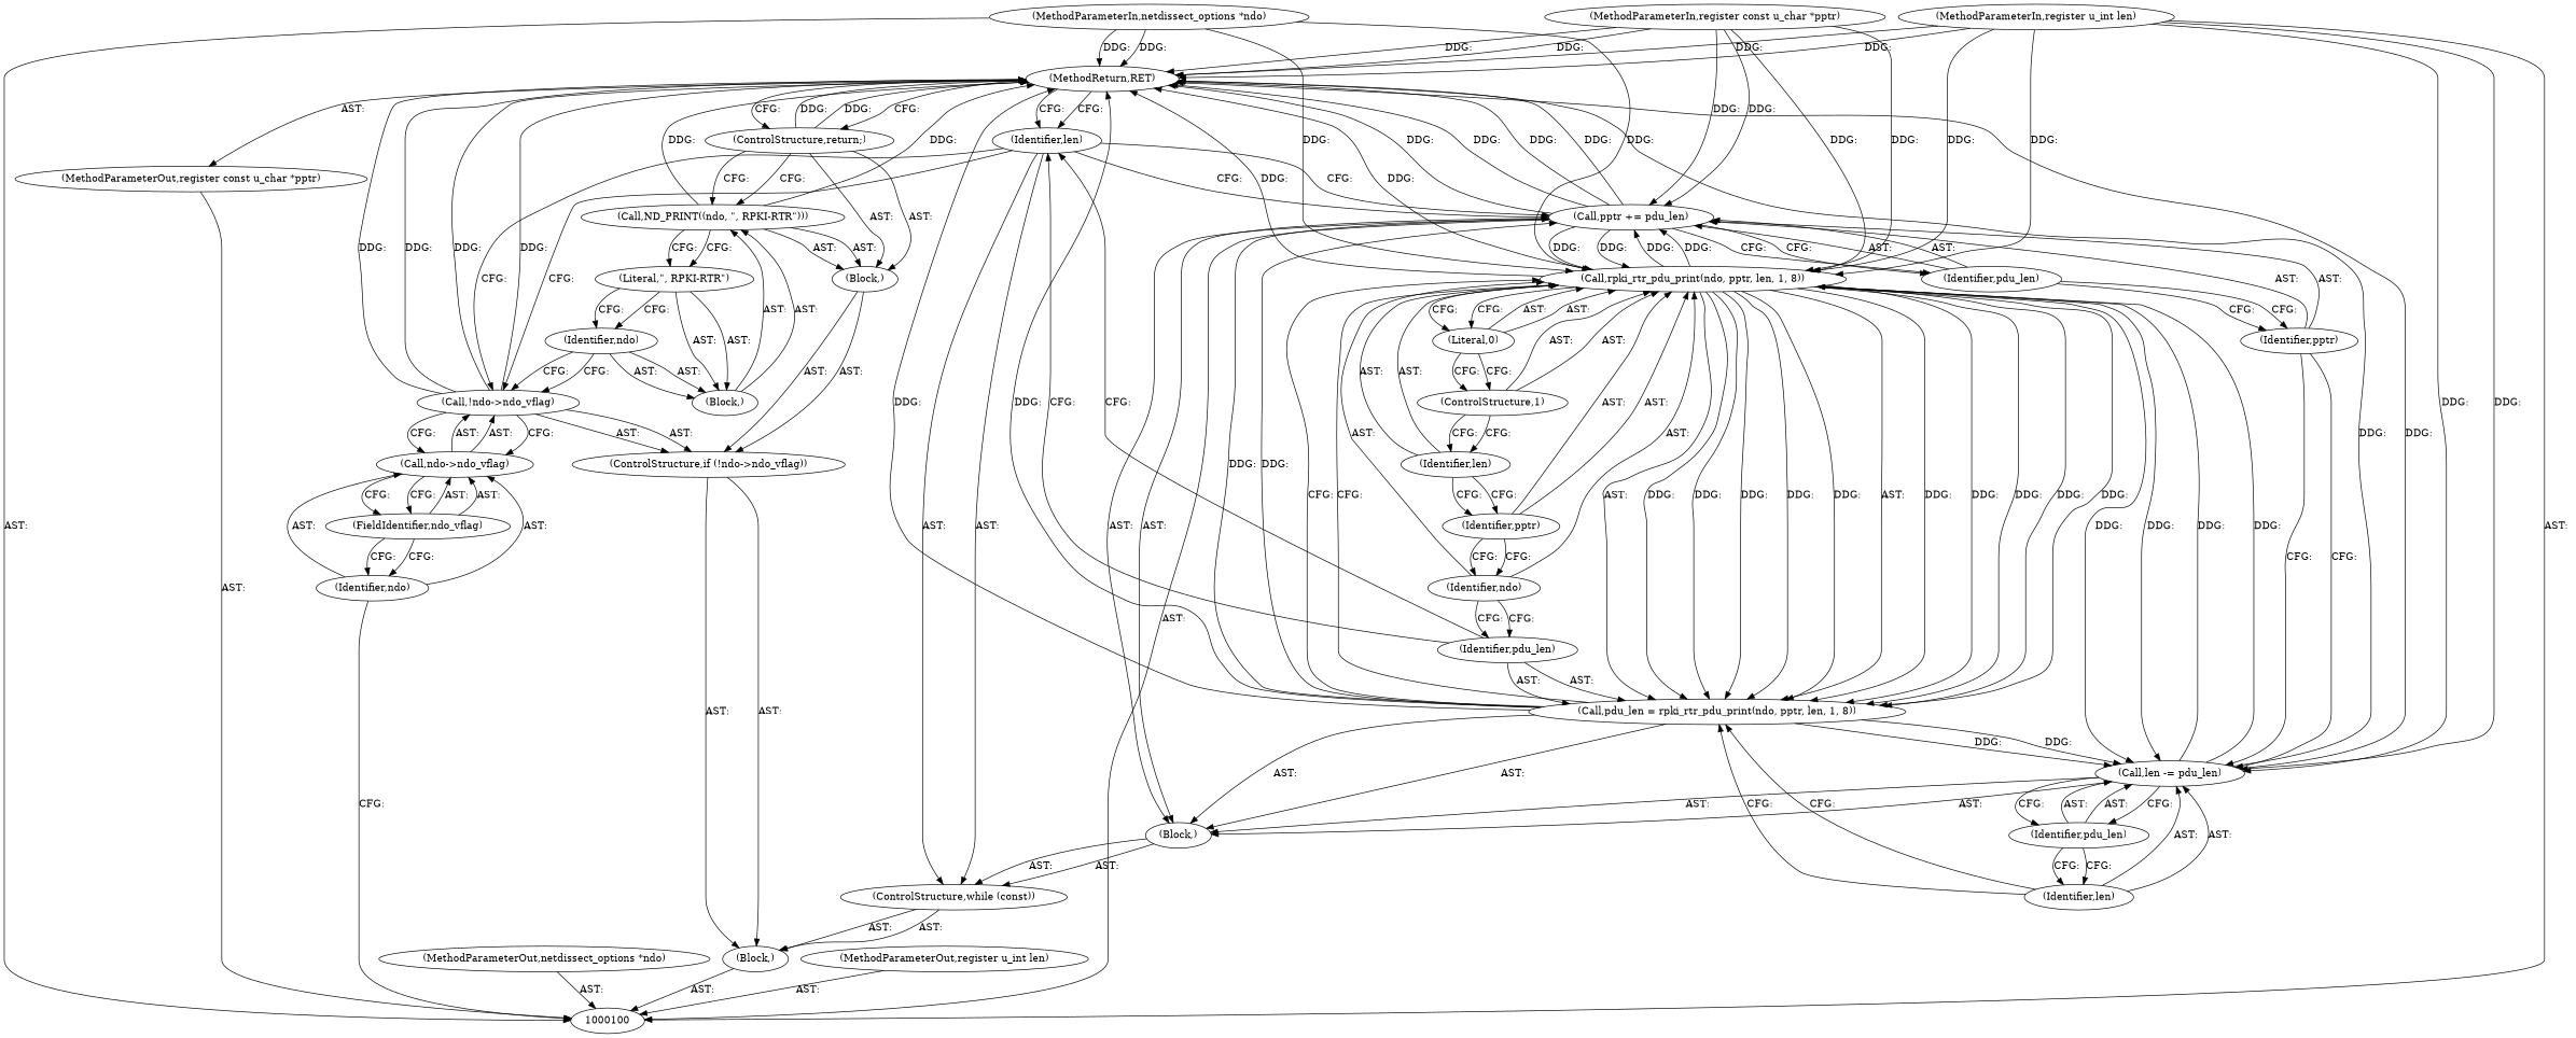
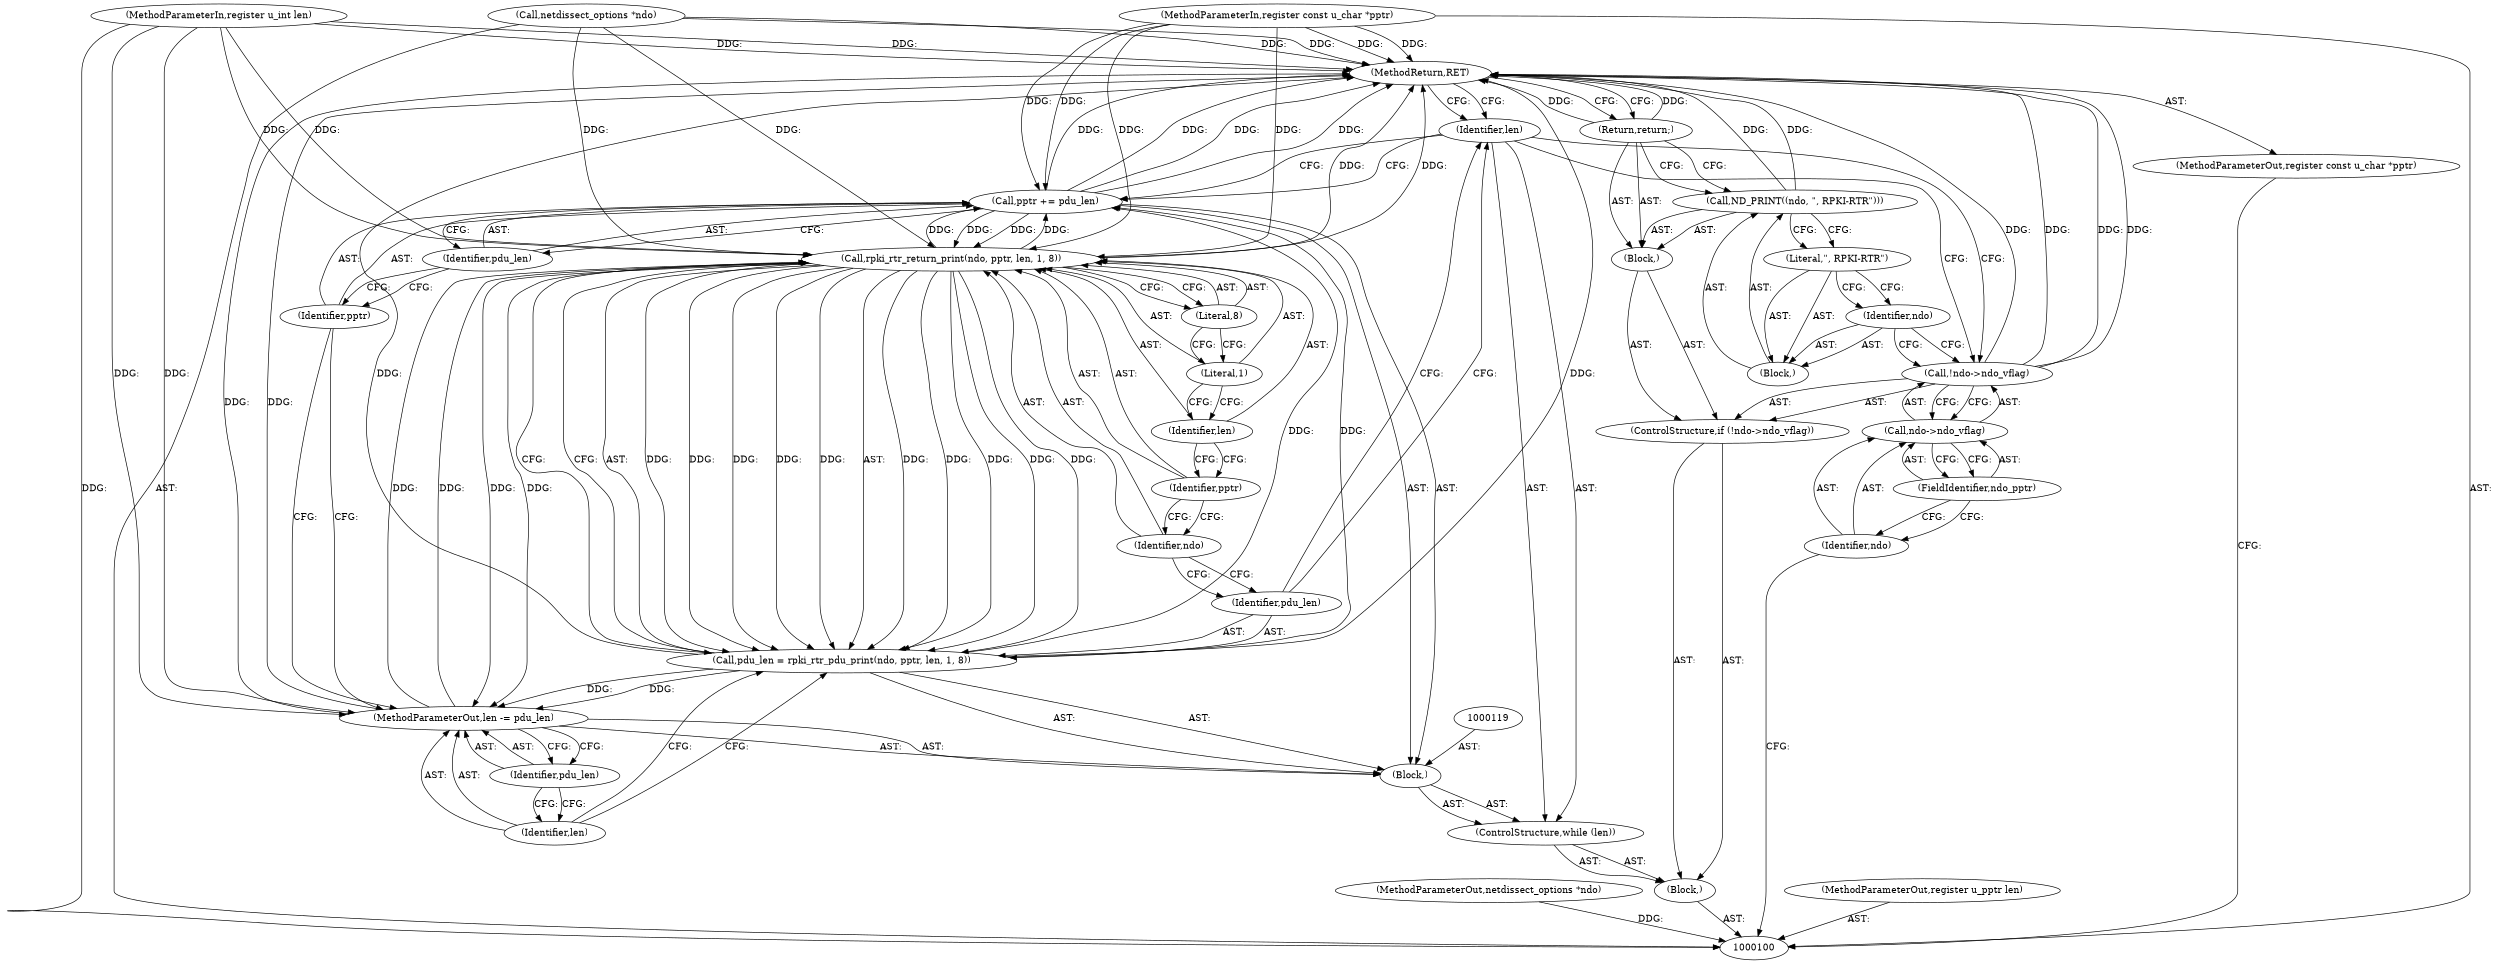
  digraph {
    n1 [label="(MethodReturn,RET)"]
-   n2 [label="(ControlStructure,return;)"]
+   n2 [label="(Return,return;)"]
    n3 [label="(Identifier,len)"]
    n4 [label="(MethodParameterOut,register const u_char *pptr)"]
    n5 [label="(Block,)"]
    n6 [label="(Call,ND_PRINT((ndo, \", RPKI-RTR\")))"]
    n7 [label="(Call,pptr += pdu_len)"]
    n8 [label="(Call,!ndo->ndo_vflag)"]
-   n9 [label="(ControlStructure,while (const))"]
-   n10 [label="(MethodParameterIn,netdissect_options *ndo)"]
+   n9 [label="(ControlStructure,while (len))"]
+   n10 [label="(Call,netdissect_options *ndo)"]
    1000100
-   n12 [label="(Call,rpki_rtr_pdu_print(ndo, pptr, len, 1, 8))"]
-   n13 [label="(Call,len -= pdu_len)"]
-   n14 [label="(Literal,0)"]
+   n12 [label="(Call,rpki_rtr_return_print(ndo, pptr, len, 1, 8))"]
+   n13 [label="(MethodParameterOut,len -= pdu_len)"]
+   n14 [label="(Literal,8)"]
    n15 [label="(Call,pdu_len = rpki_rtr_pdu_print(ndo, pptr, len, 1, 8))"]
    n16 [label="(MethodParameterOut,netdissect_options *ndo)"]
    n17 [label="(MethodParameterIn,register const u_char *pptr)"]
    n18 [label="(Identifier,pdu_len)"]
    n19 [label="(Block,)"]
    n20 [label="(MethodParameterIn,register u_int len)"]
    n21 [label="(Identifier,pdu_len)"]
-   n22 [label="(MethodParameterOut,register u_int len)"]
+   n22 [label="(MethodParameterOut,register u_pptr len)"]
    n23 [label="(Identifier,pptr)"]
    n24 [label="(Block,)"]
    n25 [label="(Call,ndo->ndo_vflag)"]
-   n26 [label="(FieldIdentifier,ndo_vflag)"]
+   n26 [label="(FieldIdentifier,ndo_pptr)"]
    n27 [label="(Identifier,ndo)"]
    n28 [label="(ControlStructure,if (!ndo->ndo_vflag))"]
    n29 [label="(Block,)"]
    n30 [label="(Literal,\", RPKI-RTR\")"]
    n31 [label="(Identifier,ndo)"]
-   n32 [label="(ControlStructure,1)"]
+   n32 [label="(Literal,1)"]
    n33 [label="(Identifier,ndo)"]
    n34 [label="(Identifier,pdu_len)"]
    n35 [label="(Identifier,pptr)"]
    n36 [label="(Identifier,len)"]
    n37 [label="(Identifier,len)"]
+   1000119
    n1 -> n2 [label="CFG: "]
    n1 -> n2 [label="CFG: "]
    n1 -> n3 [label="CFG: "]
    n1 -> n3 [label="CFG: "]
    n1 -> n4 [label="AST: "]
    n2 -> n1 [label="DDG: "]
    n2 -> n1 [label="DDG: "]
    n2 -> n5 [label="AST: "]
    n2 -> n5 [label="AST: "]
    n2 -> n6 [label="CFG: "]
    n2 -> n6 [label="CFG: "]
    n3 -> n7 [label="CFG: "]
    n3 -> n7 [label="CFG: "]
    n3 -> n8 [label="CFG: "]
    n3 -> n8 [label="CFG: "]
    n3 -> n9 [label="AST: "]
    n3 -> n9 [label="AST: "]
-   n4 -> 1000100 [label="AST: "]
+   n4 -> 1000100 [label="CFG: "]
    n5 -> n28 [label="AST: "]
    n5 -> n28 [label="AST: "]
    n6 -> n1 [label="DDG: "]
    n6 -> n1 [label="DDG: "]
    n6 -> n5 [label="AST: "]
    n6 -> n5 [label="AST: "]
    n6 -> n30 [label="CFG: "]
    n6 -> n30 [label="CFG: "]
    n7 -> n1 [label="DDG: "]
    n7 -> n1 [label="DDG: "]
    n7 -> n1 [label="DDG: "]
    n7 -> n1 [label="DDG: "]
    n7 -> n12 [label="DDG: "]
    n7 -> n12 [label="DDG: "]
    n7 -> n18 [label="CFG: "]
    n7 -> n18 [label="CFG: "]
    n7 -> n19 [label="AST: "]
    n7 -> n19 [label="AST: "]
    n8 -> n1 [label="DDG: "]
    n8 -> n1 [label="DDG: "]
    n8 -> n1 [label="DDG: "]
    n8 -> n1 [label="DDG: "]
    n8 -> n25 [label="CFG: "]
    n8 -> n25 [label="CFG: "]
    n8 -> n28 [label="AST: "]
    n8 -> n28 [label="AST: "]
    n9 -> n24 [label="AST: "]
    n9 -> n24 [label="AST: "]
    n10 -> n1 [label="DDG: "]
    n10 -> n1 [label="DDG: "]
    n10 -> 1000100 [label="AST: "]
    n10 -> n12 [label="DDG: "]
    n10 -> n12 [label="DDG: "]
    n12 -> n1 [label="DDG: "]
    n12 -> n1 [label="DDG: "]
    n12 -> n7 [label="DDG: "]
    n12 -> n7 [label="DDG: "]
    n12 -> n13 [label="DDG: "]
    n12 -> n13 [label="DDG: "]
    n12 -> n14 [label="CFG: "]
    n12 -> n14 [label="CFG: "]
    n12 -> n15 [label="AST: "]
    n12 -> n15 [label="DDG: "]
    n12 -> n15 [label="DDG: "]
    n12 -> n15 [label="DDG: "]
    n12 -> n15 [label="DDG: "]
    n12 -> n15 [label="DDG: "]
    n12 -> n15 [label="AST: "]
    n12 -> n15 [label="DDG: "]
    n12 -> n15 [label="DDG: "]
    n12 -> n15 [label="DDG: "]
    n12 -> n15 [label="DDG: "]
    n12 -> n15 [label="DDG: "]
    n13 -> n1 [label="DDG: "]
    n13 -> n1 [label="DDG: "]
    n13 -> n12 [label="DDG: "]
    n13 -> n12 [label="DDG: "]
    n13 -> n19 [label="AST: "]
    n13 -> n19 [label="AST: "]
    n13 -> n21 [label="CFG: "]
    n13 -> n21 [label="CFG: "]
    n14 -> n12 [label="AST: "]
    n14 -> n12 [label="AST: "]
    n14 -> n32 [label="CFG: "]
    n14 -> n32 [label="CFG: "]
    n15 -> n1 [label="DDG: "]
    n15 -> n1 [label="DDG: "]
    n15 -> n7 [label="DDG: "]
    n15 -> n7 [label="DDG: "]
    n15 -> n12 [label="CFG: "]
    n15 -> n12 [label="CFG: "]
    n15 -> n13 [label="DDG: "]
    n15 -> n13 [label="DDG: "]
    n15 -> n19 [label="AST: "]
    n15 -> n19 [label="AST: "]
-   n16 -> 1000100 [label="AST: "]
+   n16 -> 1000100 [label="DDG: "]
    n17 -> n1 [label="DDG: "]
    n17 -> n1 [label="DDG: "]
    n17 -> n7 [label="DDG: "]
    n17 -> n7 [label="DDG: "]
-   n7 -> 1000100 [label="AST: "]
+   n17 -> 1000100 [label="AST: "]
    n17 -> n12 [label="DDG: "]
    n17 -> n12 [label="DDG: "]
    n18 -> n7 [label="AST: "]
    n18 -> n7 [label="AST: "]
    n18 -> n23 [label="CFG: "]
    n18 -> n23 [label="CFG: "]
    n19 -> n9 [label="AST: "]
    n19 -> n9 [label="AST: "]
    n20 -> n1 [label="DDG: "]
    n20 -> n1 [label="DDG: "]
-   n20 -> 1000100 [label="AST: "]
+   n20 -> 1000100 [label="DDG: "]
    n20 -> n12 [label="DDG: "]
    n20 -> n12 [label="DDG: "]
    n20 -> n13 [label="DDG: "]
    n20 -> n13 [label="DDG: "]
    n21 -> n13 [label="AST: "]
    n21 -> n13 [label="AST: "]
    n21 -> n37 [label="CFG: "]
    n21 -> n37 [label="CFG: "]
    n22 -> 1000100 [label="AST: "]
    n23 -> n7 [label="AST: "]
    n23 -> n7 [label="AST: "]
    n23 -> n13 [label="CFG: "]
    n23 -> n13 [label="CFG: "]
    n24 -> 1000100 [label="AST: "]
    n25 -> n8 [label="AST: "]
    n25 -> n8 [label="AST: "]
    n25 -> n26 [label="CFG: "]
    n25 -> n26 [label="CFG: "]
    n26 -> n25 [label="AST: "]
    n26 -> n25 [label="AST: "]
    n26 -> n27 [label="CFG: "]
    n26 -> n27 [label="CFG: "]
    n27 -> 1000100 [label="CFG: "]
    n27 -> n25 [label="AST: "]
    n27 -> n25 [label="AST: "]
    n28 -> n24 [label="AST: "]
    n28 -> n24 [label="AST: "]
    n29 -> n6 [label="AST: "]
    n29 -> n6 [label="AST: "]
    n30 -> n29 [label="AST: "]
    n30 -> n29 [label="AST: "]
    n30 -> n31 [label="CFG: "]
    n30 -> n31 [label="CFG: "]
    n31 -> n8 [label="CFG: "]
    n31 -> n8 [label="CFG: "]
    n31 -> n29 [label="AST: "]
    n31 -> n29 [label="AST: "]
    n32 -> n12 [label="AST: "]
    n32 -> n12 [label="AST: "]
    n32 -> n36 [label="CFG: "]
    n32 -> n36 [label="CFG: "]
    n33 -> n12 [label="AST: "]
    n33 -> n12 [label="AST: "]
    n33 -> n34 [label="CFG: "]
    n33 -> n34 [label="CFG: "]
    n34 -> n3 [label="CFG: "]
    n34 -> n3 [label="CFG: "]
    n34 -> n15 [label="AST: "]
    n34 -> n15 [label="AST: "]
    n35 -> n12 [label="AST: "]
    n35 -> n12 [label="AST: "]
    n35 -> n33 [label="CFG: "]
    n35 -> n33 [label="CFG: "]
    n36 -> n12 [label="AST: "]
    n36 -> n12 [label="AST: "]
    n36 -> n35 [label="CFG: "]
    n36 -> n35 [label="CFG: "]
    n37 -> n13 [label="AST: "]
    n37 -> n13 [label="AST: "]
    n37 -> n15 [label="CFG: "]
    n37 -> n15 [label="CFG: "]
+   1000119 -> n19 [label="AST: "]
  }
